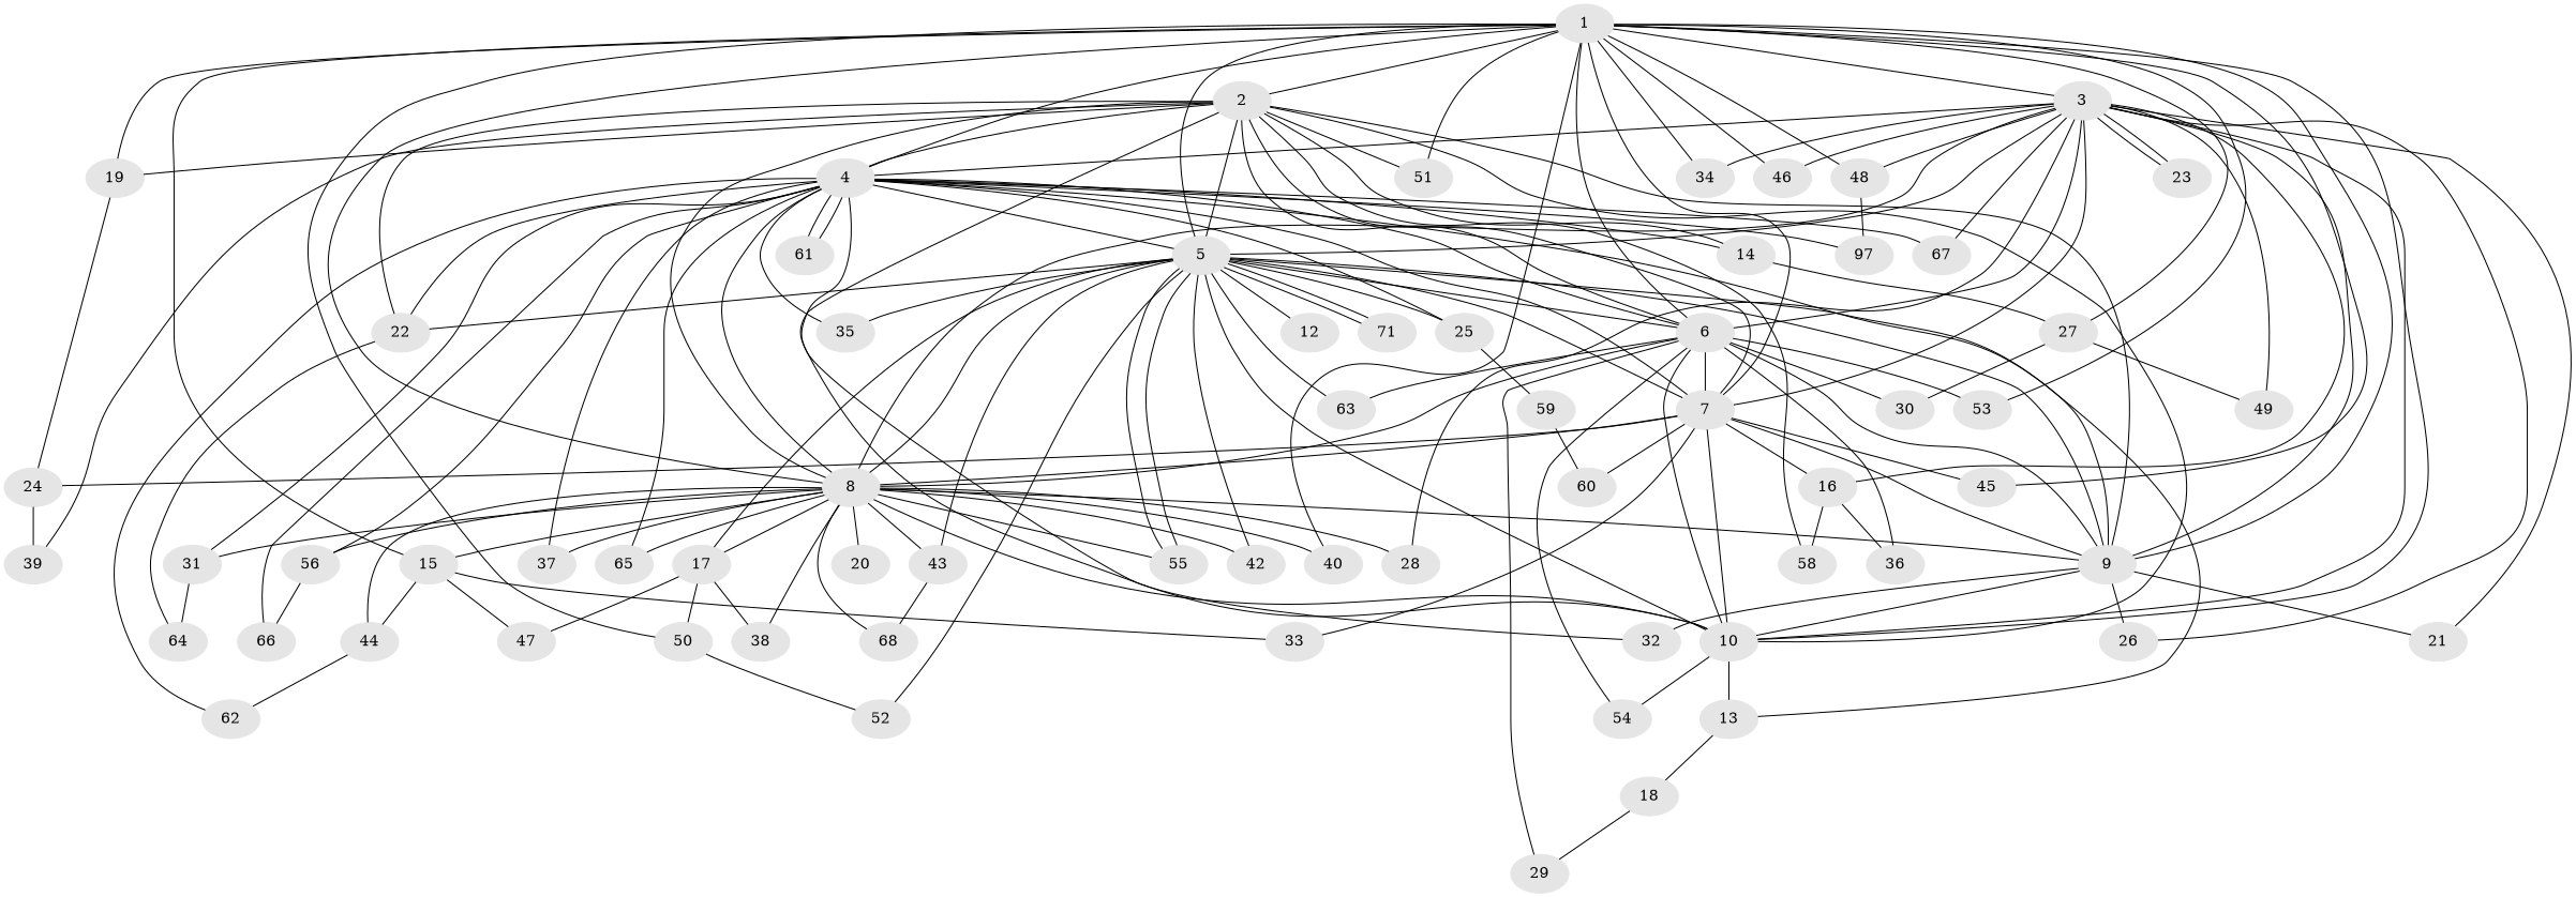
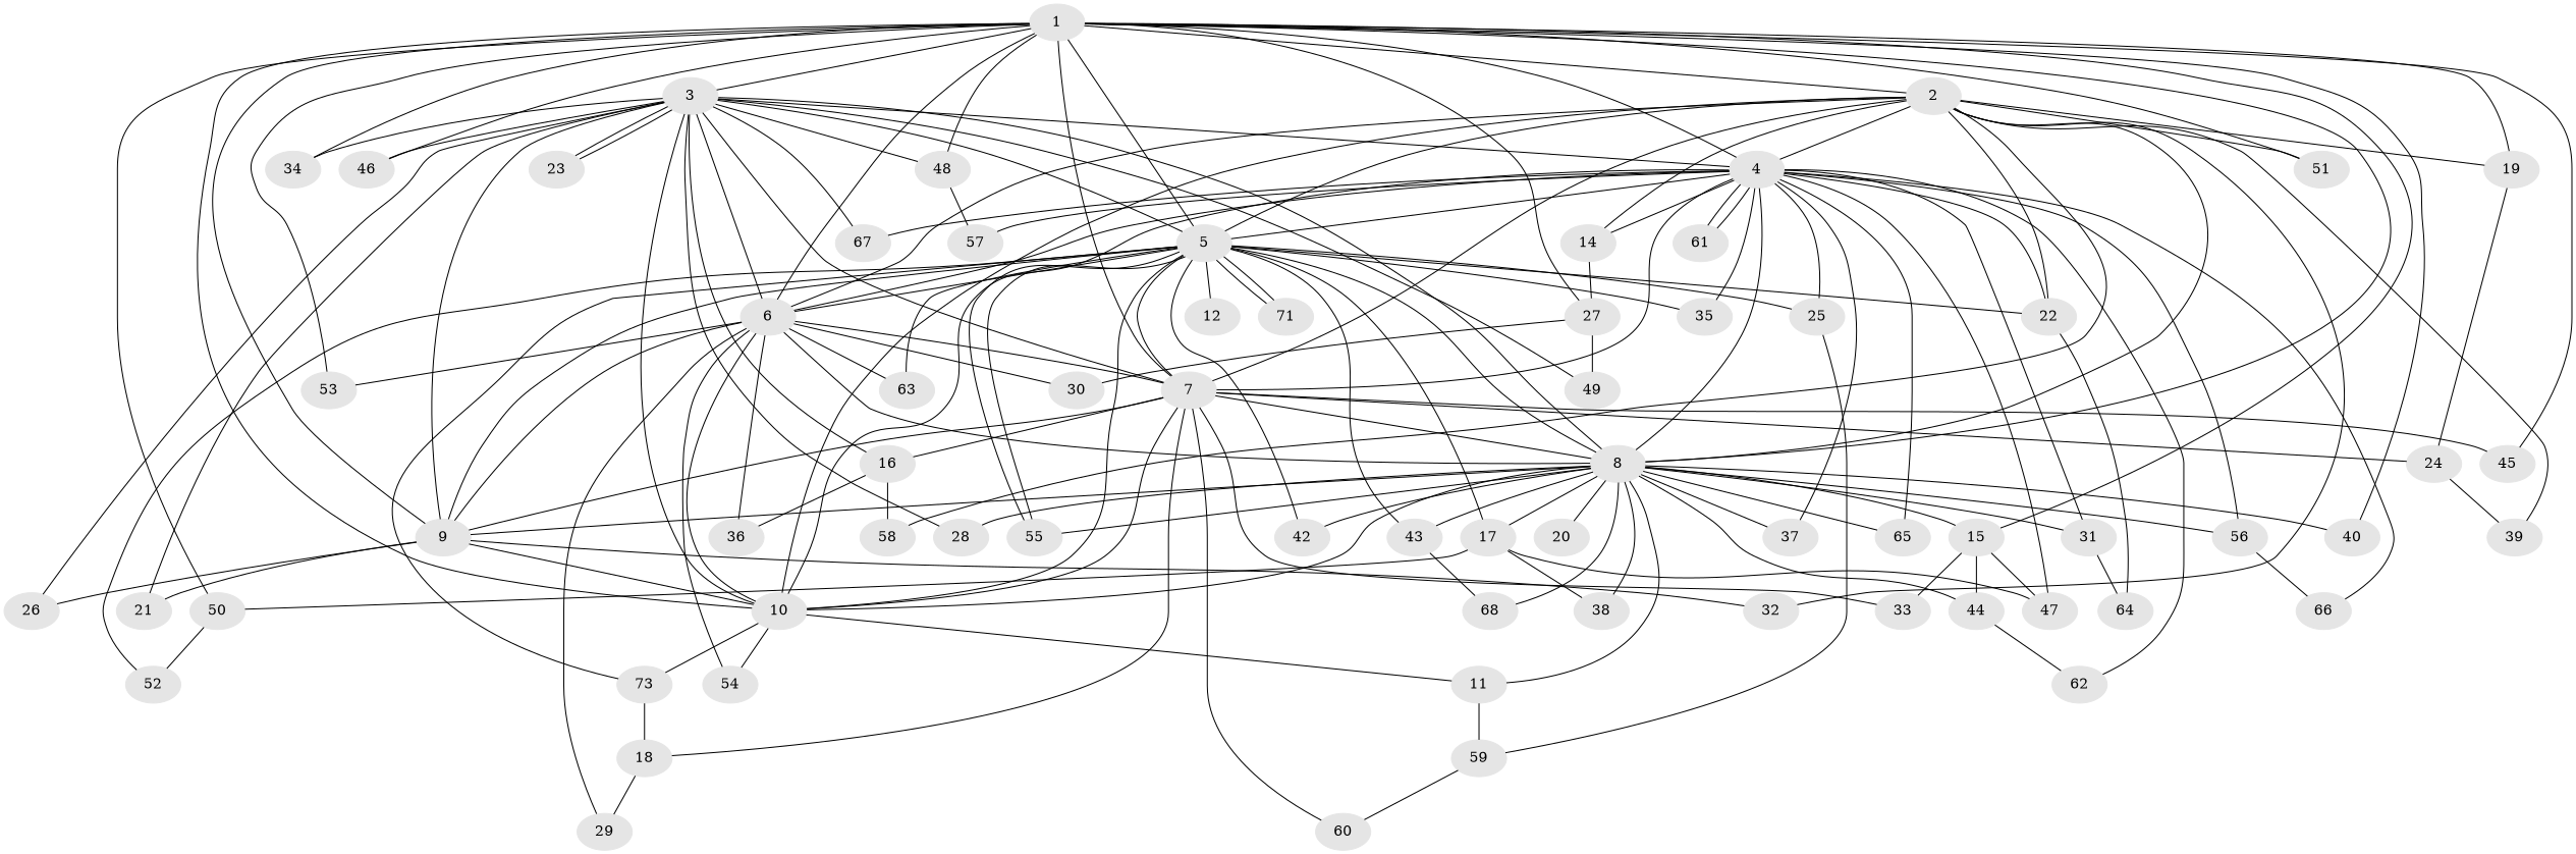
  graph {
    node [color=gray90 style=filled]
    1
    2
    3
    4
    5
    6
    7
    8
    9
    10
    15
    19
    27
    34
    40
    45
    46
    48
    50
    51
    53
    14
    32
    39
    58
    22
    16
    21
    23
    26
    28
    49
    67
    25
    31
    35
    37
    56
-   57 [label=97]
+   57
    61
    62
    65
    66
    12
-   13
+   13 [label=73]
    17
    n47 [label=71]
    42
    43
    52
    55
    63
    29
    30
    36
    54
    18
    24
    33
    60
    20
+   11
    38
    44
    68
    47
    64
    59
    1 -- 2
    1 -- 3
    1 -- 4
    1 -- 5
    1 -- 6
    1 -- 7
    1 -- 8
    1 -- 9
    1 -- 10
    1 -- 15
    1 -- 19
    1 -- 27
    1 -- 34
    1 -- 40
    1 -- 45
    1 -- 46
    1 -- 48
    1 -- 50
    1 -- 51
    1 -- 53
    2 -- 4
    2 -- 5
    2 -- 6
    2 -- 7
    2 -- 8
-   2 -- 9
    2 -- 10
    2 -- 19
    2 -- 51
    2 -- 14
    2 -- 32
    2 -- 39
    2 -- 58
    2 -- 22
    3 -- 4
    3 -- 5
    3 -- 6
    3 -- 7
    3 -- 8
    3 -- 9
    3 -- 10
    3 -- 34
    3 -- 46
    3 -- 48
    3 -- 16
    3 -- 21
    3 -- 23
    3 -- 23
    3 -- 26
    3 -- 28
    3 -- 49
    3 -- 67
    4 -- 5
    4 -- 6
    4 -- 7
    4 -- 8
-   4 -- 9
+   4 -- 47
    4 -- 10
    4 -- 14
    4 -- 22
    4 -- 67
    4 -- 25
    4 -- 31
    4 -- 35
    4 -- 37
    4 -- 56
    4 -- 57
    4 -- 61
    4 -- 61
    4 -- 62
    4 -- 65
    4 -- 66
    5 -- 6
    5 -- 7
    5 -- 8
    5 -- 9
    5 -- 10
    5 -- 22
    5 -- 25
    5 -- 35
    5 -- 12
    5 -- 13
    5 -- 17
    5 -- n47
    5 -- n47
    5 -- 42
    5 -- 43
    5 -- 52
    5 -- 55
    5 -- 55
    5 -- 63
    6 -- 7
    6 -- 8
    6 -- 9
    6 -- 10
    6 -- 53
    6 -- 63
    6 -- 29
    6 -- 30
    6 -- 36
    6 -- 54
    7 -- 8
    7 -- 9
    7 -- 10
    7 -- 45
    7 -- 16
+   7 -- 18
    7 -- 24
    7 -- 33
    7 -- 60
    8 -- 9
    8 -- 10
    8 -- 15
    8 -- 40
    8 -- 28
    8 -- 31
    8 -- 37
    8 -- 56
    8 -- 65
    8 -- 17
    8 -- 42
    8 -- 43
    8 -- 55
    8 -- 20
+   8 -- 11
    8 -- 38
    8 -- 44
    8 -- 68
    9 -- 10
    9 -- 32
    9 -- 21
    9 -- 26
    10 -- 13
    10 -- 54
+   10 -- 11
    15 -- 33
    15 -- 44
    15 -- 47
    19 -- 24
    27 -- 49
    27 -- 30
    48 -- 57
    50 -- 52
    14 -- 27
    22 -- 64
    16 -- 58
    16 -- 36
    25 -- 59
    31 -- 64
    56 -- 66
    13 -- 18
    17 -- 50
    17 -- 38
    17 -- 47
    43 -- 68
    18 -- 29
    24 -- 39
+   11 -- 59
    44 -- 62
    59 -- 60
  }
